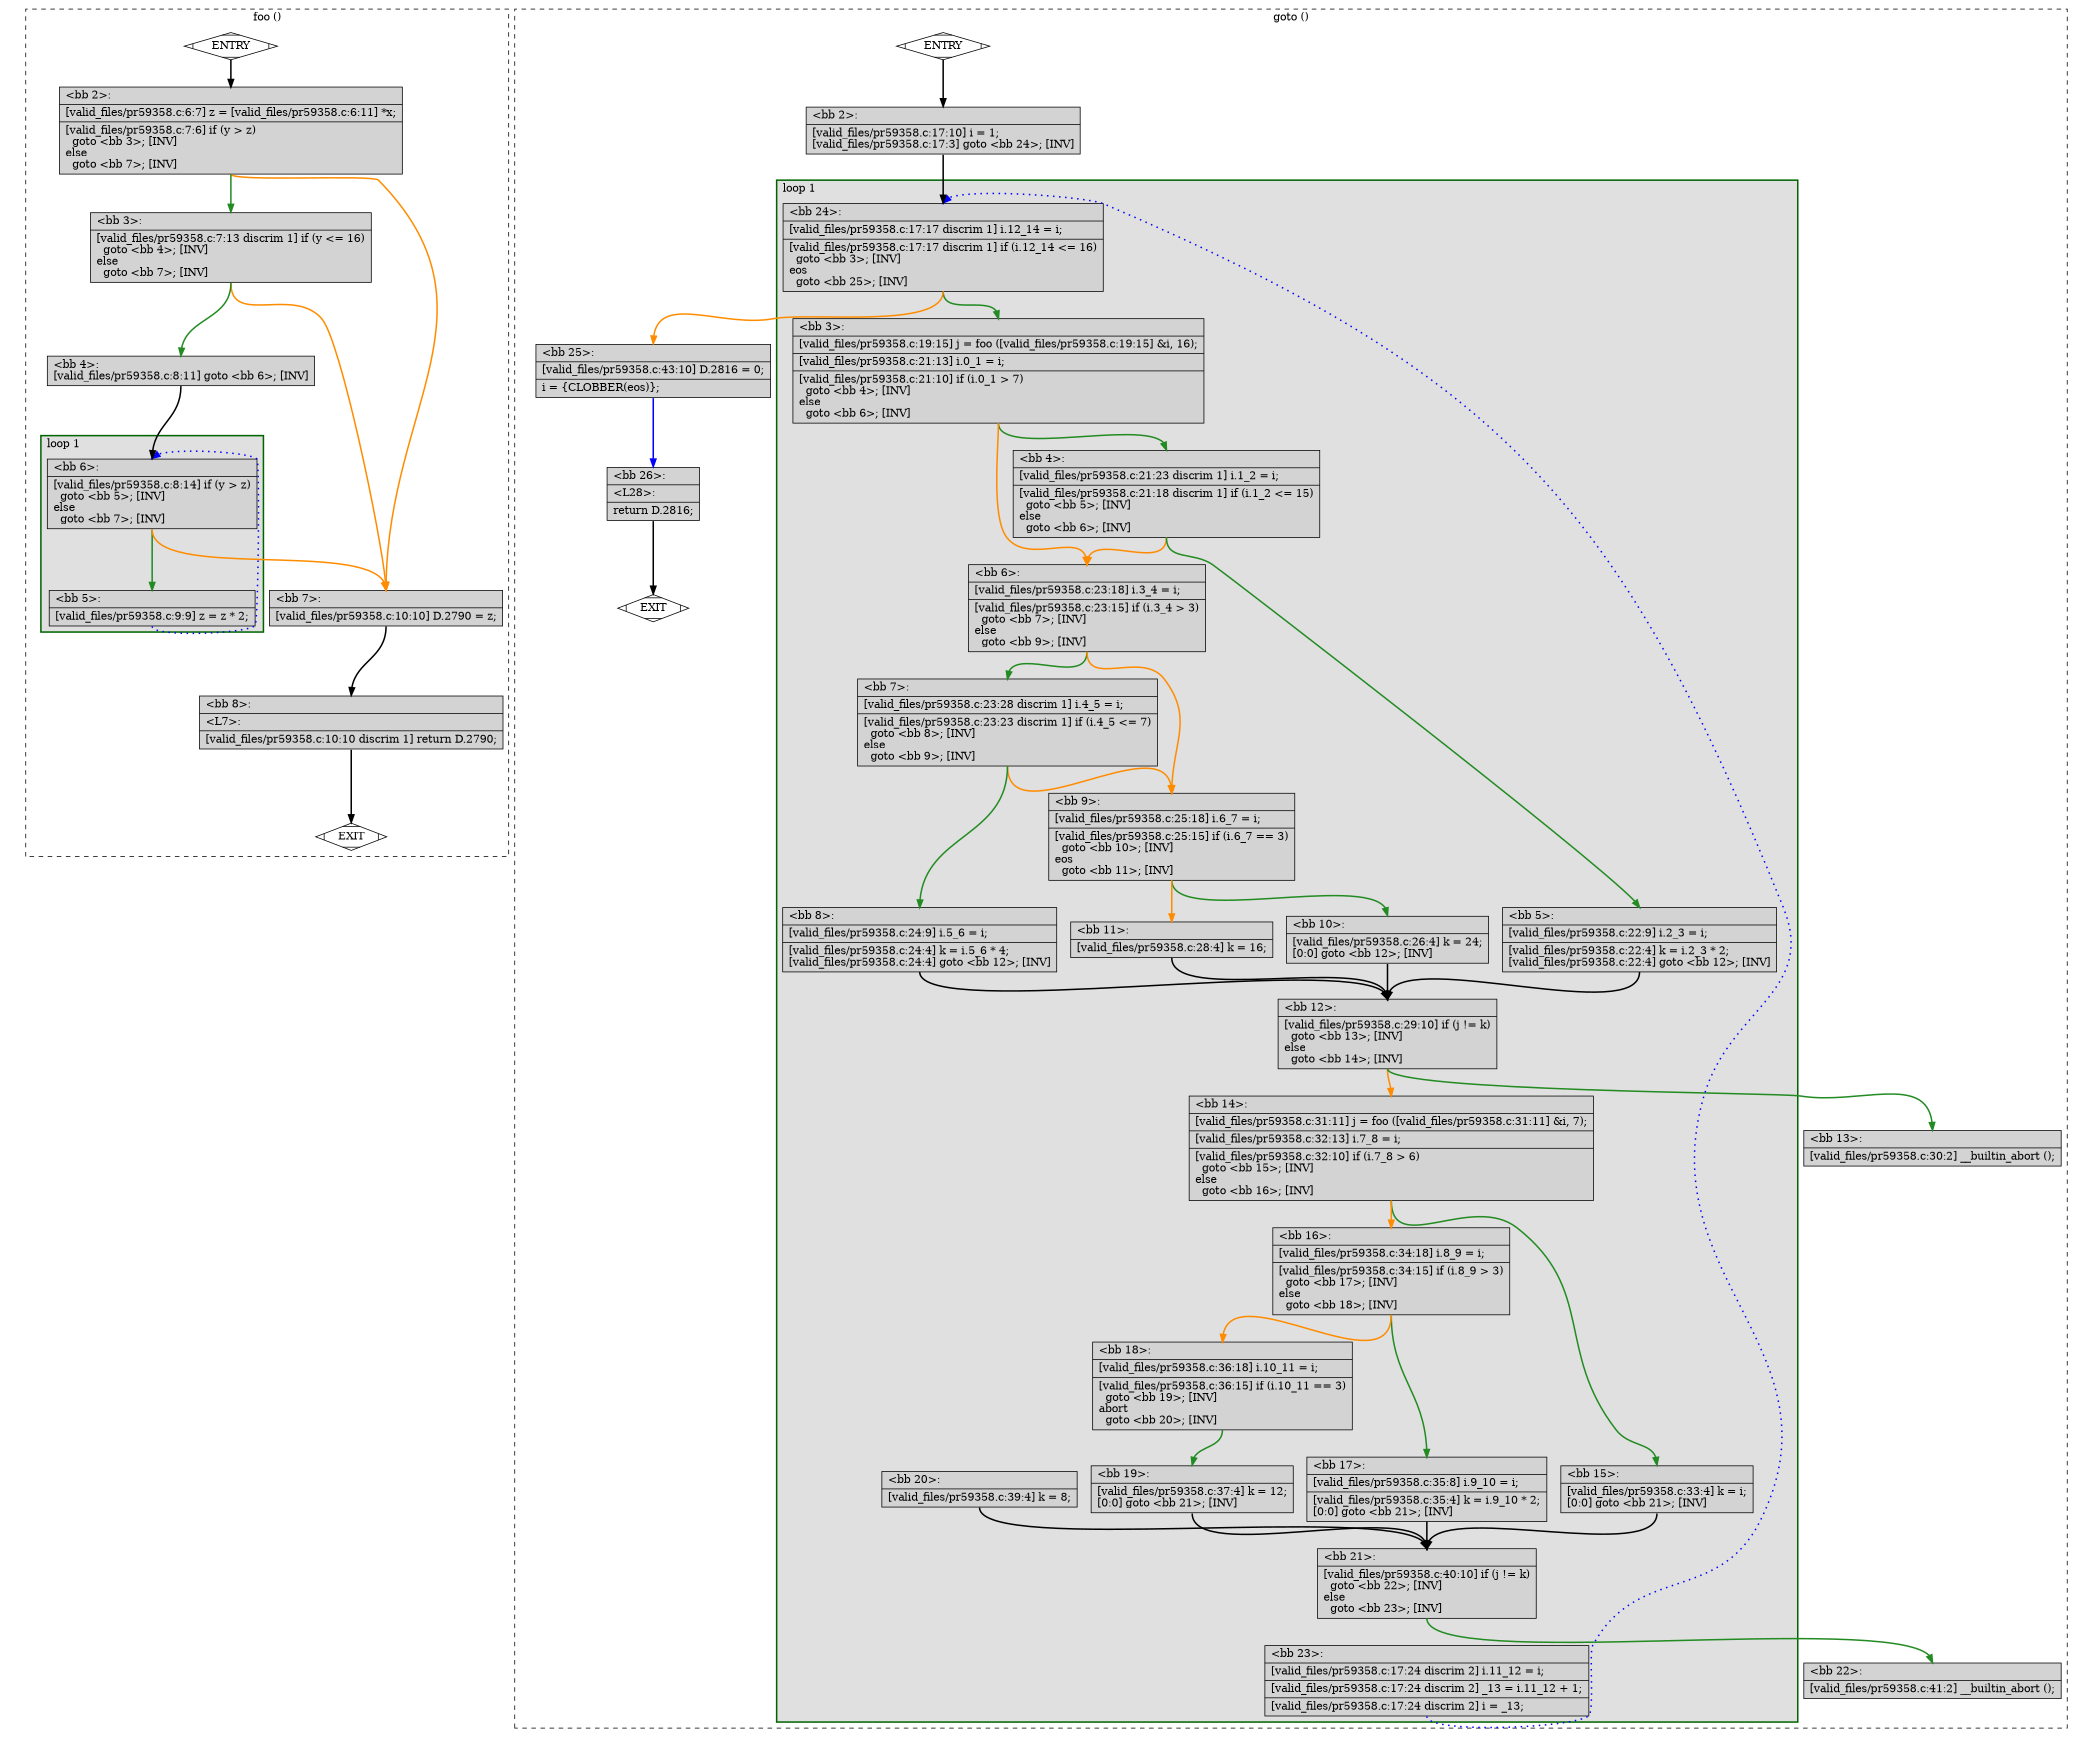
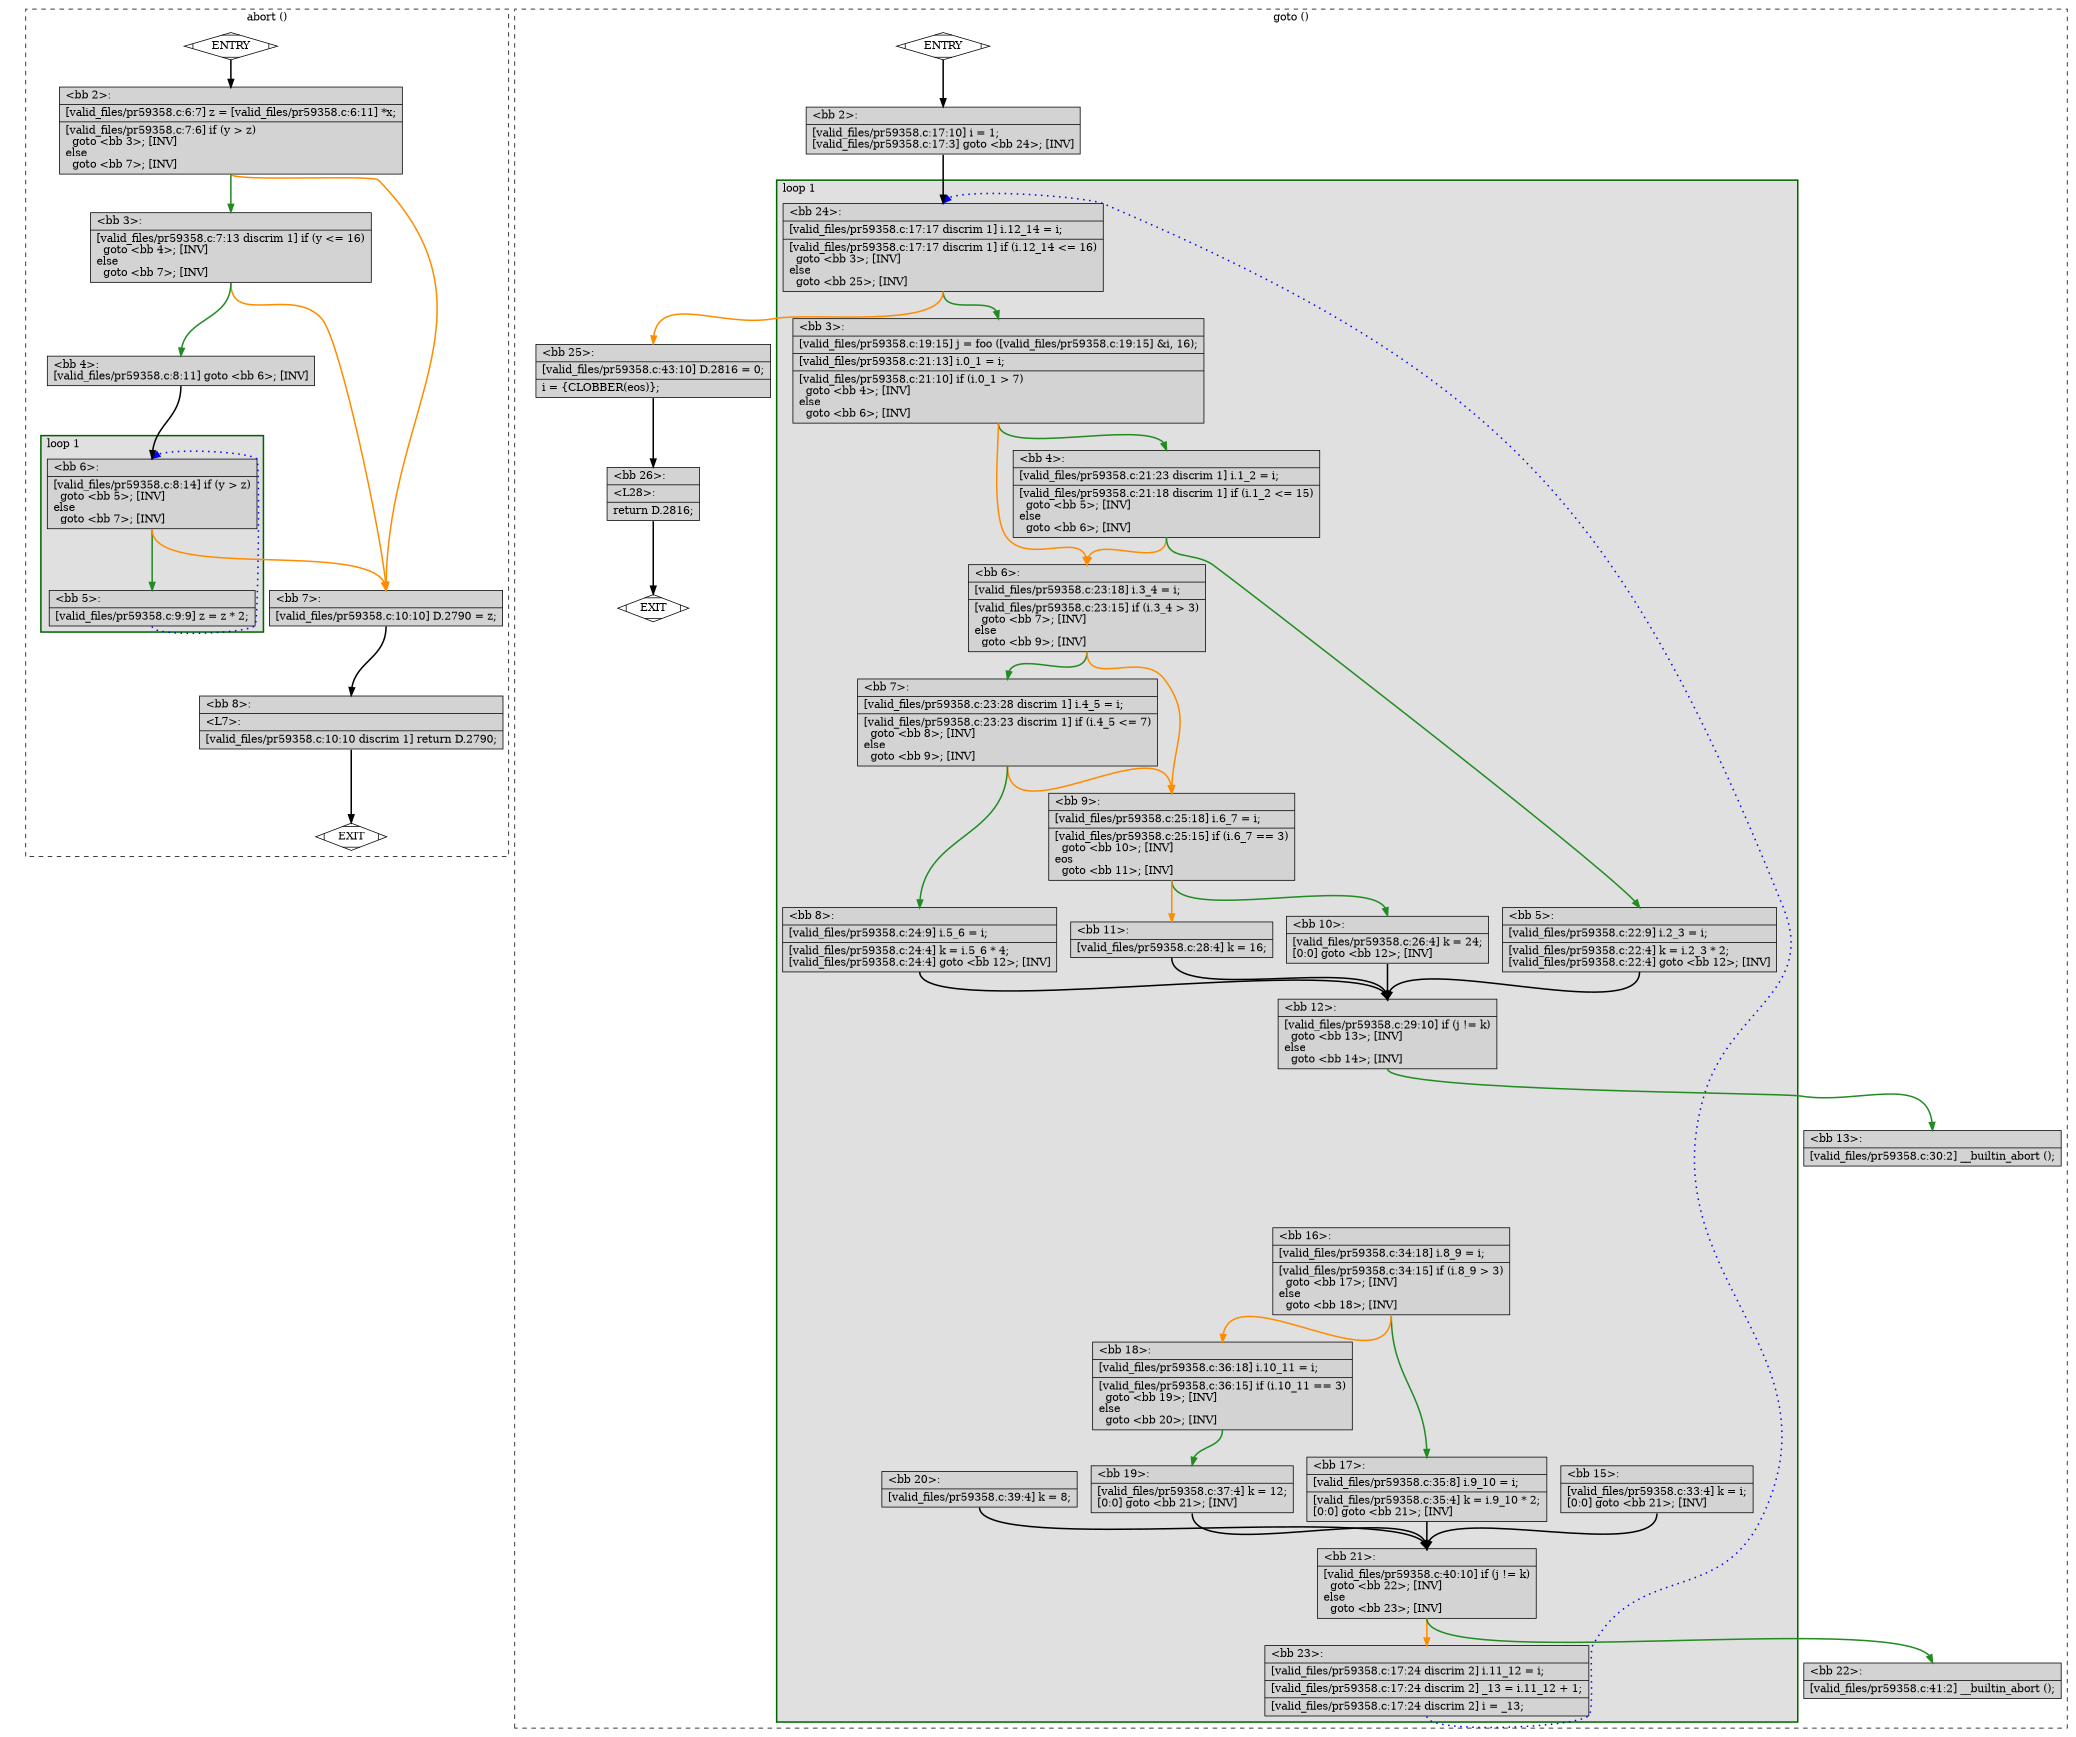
  digraph {
    node [fillcolor=lightgrey shape=record style=filled]
    edge [color=black constraint=true headport=n style="solid,bold" tailport=s weight=10]
    n1 [label="{\<bb\ 6\>:\l|[valid_files/pr59358.c:8:14]\ if\ (y\ \>\ z)\l\ \ goto\ \<bb\ 5\>;\ [INV]\lelse\l\ \ goto\ \<bb\ 7\>;\ [INV]\l}"]
    n2 [label="{\<bb\ 5\>:\l|[valid_files/pr59358.c:9:9]\ z\ =\ z\ *\ 2;\l}"]
    n3 [label="{\<bb\ 7\>:\l|[valid_files/pr59358.c:10:10]\ D.2790\ =\ z;\l}"]
    n4 [fillcolor=white label=ENTRY shape=Mdiamond]
    n5 [fillcolor=white label=EXIT shape=Mdiamond]
    n6 [label="{\<bb\ 2\>:\l|[valid_files/pr59358.c:6:7]\ z\ =\ [valid_files/pr59358.c:6:11]\ *x;\l|[valid_files/pr59358.c:7:6]\ if\ (y\ \>\ z)\l\ \ goto\ \<bb\ 3\>;\ [INV]\lelse\l\ \ goto\ \<bb\ 7\>;\ [INV]\l}"]
    n7 [label="{\<bb\ 3\>:\l|[valid_files/pr59358.c:7:13\ discrim\ 1]\ if\ (y\ \<=\ 16)\l\ \ goto\ \<bb\ 4\>;\ [INV]\lelse\l\ \ goto\ \<bb\ 7\>;\ [INV]\l}"]
    n8 [label="{\<bb\ 4\>:\l[valid_files/pr59358.c:8:11]\ goto\ \<bb\ 6\>;\ [INV]\l}"]
    n9 [label="{\<bb\ 8\>:\l|\<L7\>:\l|[valid_files/pr59358.c:10:10\ discrim\ 1]\ return\ D.2790;\l}"]
-   n10 [label="{\<bb\ 24\>:\l|[valid_files/pr59358.c:17:17\ discrim\ 1]\ i.12_14\ =\ i;\l|[valid_files/pr59358.c:17:17\ discrim\ 1]\ if\ (i.12_14\ \<=\ 16)\l\ \ goto\ \<bb\ 3\>;\ [INV]\leos\l\ \ goto\ \<bb\ 25\>;\ [INV]\l}"]
+   n10 [label="{\<bb\ 24\>:\l|[valid_files/pr59358.c:17:17\ discrim\ 1]\ i.12_14\ =\ i;\l|[valid_files/pr59358.c:17:17\ discrim\ 1]\ if\ (i.12_14\ \<=\ 16)\l\ \ goto\ \<bb\ 3\>;\ [INV]\lelse\l\ \ goto\ \<bb\ 25\>;\ [INV]\l}"]
    n11 [label="{\<bb\ 3\>:\l|[valid_files/pr59358.c:19:15]\ j\ =\ foo\ ([valid_files/pr59358.c:19:15]\ &i,\ 16);\l|[valid_files/pr59358.c:21:13]\ i.0_1\ =\ i;\l|[valid_files/pr59358.c:21:10]\ if\ (i.0_1\ \>\ 7)\l\ \ goto\ \<bb\ 4\>;\ [INV]\lelse\l\ \ goto\ \<bb\ 6\>;\ [INV]\l}"]
    n12 [label="{\<bb\ 4\>:\l|[valid_files/pr59358.c:21:23\ discrim\ 1]\ i.1_2\ =\ i;\l|[valid_files/pr59358.c:21:18\ discrim\ 1]\ if\ (i.1_2\ \<=\ 15)\l\ \ goto\ \<bb\ 5\>;\ [INV]\lelse\l\ \ goto\ \<bb\ 6\>;\ [INV]\l}"]
    n13 [label="{\<bb\ 6\>:\l|[valid_files/pr59358.c:23:18]\ i.3_4\ =\ i;\l|[valid_files/pr59358.c:23:15]\ if\ (i.3_4\ \>\ 3)\l\ \ goto\ \<bb\ 7\>;\ [INV]\lelse\l\ \ goto\ \<bb\ 9\>;\ [INV]\l}"]
    n14 [label="{\<bb\ 5\>:\l|[valid_files/pr59358.c:22:9]\ i.2_3\ =\ i;\l|[valid_files/pr59358.c:22:4]\ k\ =\ i.2_3\ *\ 2;\l[valid_files/pr59358.c:22:4]\ goto\ \<bb\ 12\>;\ [INV]\l}"]
    n15 [label="{\<bb\ 7\>:\l|[valid_files/pr59358.c:23:28\ discrim\ 1]\ i.4_5\ =\ i;\l|[valid_files/pr59358.c:23:23\ discrim\ 1]\ if\ (i.4_5\ \<=\ 7)\l\ \ goto\ \<bb\ 8\>;\ [INV]\lelse\l\ \ goto\ \<bb\ 9\>;\ [INV]\l}"]
    n16 [label="{\<bb\ 9\>:\l|[valid_files/pr59358.c:25:18]\ i.6_7\ =\ i;\l|[valid_files/pr59358.c:25:15]\ if\ (i.6_7\ ==\ 3)\l\ \ goto\ \<bb\ 10\>;\ [INV]\leos\l\ \ goto\ \<bb\ 11\>;\ [INV]\l}"]
    n17 [label="{\<bb\ 12\>:\l|[valid_files/pr59358.c:29:10]\ if\ (j\ !=\ k)\l\ \ goto\ \<bb\ 13\>;\ [INV]\lelse\l\ \ goto\ \<bb\ 14\>;\ [INV]\l}"]
    n18 [label="{\<bb\ 8\>:\l|[valid_files/pr59358.c:24:9]\ i.5_6\ =\ i;\l|[valid_files/pr59358.c:24:4]\ k\ =\ i.5_6\ *\ 4;\l[valid_files/pr59358.c:24:4]\ goto\ \<bb\ 12\>;\ [INV]\l}"]
    n19 [label="{\<bb\ 10\>:\l|[valid_files/pr59358.c:26:4]\ k\ =\ 24;\l[0:0]\ goto\ \<bb\ 12\>;\ [INV]\l}"]
    n20 [label="{\<bb\ 11\>:\l|[valid_files/pr59358.c:28:4]\ k\ =\ 16;\l}"]
-   n21 [label="{\<bb\ 14\>:\l|[valid_files/pr59358.c:31:11]\ j\ =\ foo\ ([valid_files/pr59358.c:31:11]\ &i,\ 7);\l|[valid_files/pr59358.c:32:13]\ i.7_8\ =\ i;\l|[valid_files/pr59358.c:32:10]\ if\ (i.7_8\ \>\ 6)\l\ \ goto\ \<bb\ 15\>;\ [INV]\lelse\l\ \ goto\ \<bb\ 16\>;\ [INV]\l}"]
    n22 [label="{\<bb\ 15\>:\l|[valid_files/pr59358.c:33:4]\ k\ =\ i;\l[0:0]\ goto\ \<bb\ 21\>;\ [INV]\l}"]
    n23 [label="{\<bb\ 16\>:\l|[valid_files/pr59358.c:34:18]\ i.8_9\ =\ i;\l|[valid_files/pr59358.c:34:15]\ if\ (i.8_9\ \>\ 3)\l\ \ goto\ \<bb\ 17\>;\ [INV]\lelse\l\ \ goto\ \<bb\ 18\>;\ [INV]\l}"]
    n24 [label="{\<bb\ 21\>:\l|[valid_files/pr59358.c:40:10]\ if\ (j\ !=\ k)\l\ \ goto\ \<bb\ 22\>;\ [INV]\lelse\l\ \ goto\ \<bb\ 23\>;\ [INV]\l}"]
    n25 [label="{\<bb\ 17\>:\l|[valid_files/pr59358.c:35:8]\ i.9_10\ =\ i;\l|[valid_files/pr59358.c:35:4]\ k\ =\ i.9_10\ *\ 2;\l[0:0]\ goto\ \<bb\ 21\>;\ [INV]\l}"]
-   n26 [label="{\<bb\ 18\>:\l|[valid_files/pr59358.c:36:18]\ i.10_11\ =\ i;\l|[valid_files/pr59358.c:36:15]\ if\ (i.10_11\ ==\ 3)\l\ \ goto\ \<bb\ 19\>;\ [INV]\labort\l\ \ goto\ \<bb\ 20\>;\ [INV]\l}"]
+   n26 [label="{\<bb\ 18\>:\l|[valid_files/pr59358.c:36:18]\ i.10_11\ =\ i;\l|[valid_files/pr59358.c:36:15]\ if\ (i.10_11\ ==\ 3)\l\ \ goto\ \<bb\ 19\>;\ [INV]\lelse\l\ \ goto\ \<bb\ 20\>;\ [INV]\l}"]
    n27 [label="{\<bb\ 23\>:\l|[valid_files/pr59358.c:17:24\ discrim\ 2]\ i.11_12\ =\ i;\l|[valid_files/pr59358.c:17:24\ discrim\ 2]\ _13\ =\ i.11_12\ +\ 1;\l|[valid_files/pr59358.c:17:24\ discrim\ 2]\ i\ =\ _13;\l}"]
    n28 [label="{\<bb\ 19\>:\l|[valid_files/pr59358.c:37:4]\ k\ =\ 12;\l[0:0]\ goto\ \<bb\ 21\>;\ [INV]\l}"]
    n29 [label="{\<bb\ 20\>:\l|[valid_files/pr59358.c:39:4]\ k\ =\ 8;\l}"]
    n30 [label="{\<bb\ 25\>:\l|[valid_files/pr59358.c:43:10]\ D.2816\ =\ 0;\l|i\ =\ \{CLOBBER(eos)\};\l}"]
    n31 [label="{\<bb\ 13\>:\l|[valid_files/pr59358.c:30:2]\ __builtin_abort\ ();\l}"]
    n32 [label="{\<bb\ 22\>:\l|[valid_files/pr59358.c:41:2]\ __builtin_abort\ ();\l}"]
    n33 [fillcolor=white label=ENTRY shape=Mdiamond]
    n34 [fillcolor=white label=EXIT shape=Mdiamond]
    n35 [label="{\<bb\ 2\>:\l|[valid_files/pr59358.c:17:10]\ i\ =\ 1;\l[valid_files/pr59358.c:17:3]\ goto\ \<bb\ 24\>;\ [INV]\l}"]
    n36 [label="{\<bb\ 26\>:\l|\<L28\>:\l|return\ D.2816;\l}"]
    subgraph cluster_1 {
      color=black
-     label="foo ()"
+     label="abort ()"
      style=dashed
      n3
      n4
      n5
      n6
      n7
      n8
      n9
      subgraph cluster_2 {
        color=darkgreen
        fillcolor=grey88
        label="loop 1"
        labeljust=l
        penwidth=2
        style=filled
        n1
        n2
      }
    }
    subgraph cluster_3 {
      color=black
      label="goto ()"
      style=dashed
      n30
      n31
      n32
      n33
      n34
      n35
      n36
      subgraph cluster_4 {
        color=darkgreen
        fillcolor=grey88
        label="loop 1"
        labeljust=l
        penwidth=2
        style=filled
        n10
        n11
        n12
        n13
        n14
        n15
        n16
        n17
        n18
        n19
        n20
-       n21
        n22
        n23
        n24
        n25
        n26
        n27
        n28
        n29
      }
    }
    n1 -> n2 [color=forestgreen]
    n1 -> n3 [color=darkorange]
    n2 -> n1 [color=blue constraint=false style="dotted,bold"]
    n3 -> n9 [weight=100]
    n4 -> n5 [style=invis color="" weight=""]
    n4 -> n6 [weight=100]
    n6 -> n3 [color=darkorange]
    n6 -> n7 [color=forestgreen]
    n7 -> n3 [color=darkorange]
    n7 -> n8 [color=forestgreen]
    n8 -> n1 [weight=100]
    n9 -> n5
    n10 -> n11 [color=forestgreen]
    n10 -> n30 [color=darkorange]
    n11 -> n12 [color=forestgreen]
    n11 -> n13 [color=darkorange]
    n12 -> n13 [color=darkorange]
    n12 -> n14 [color=forestgreen]
    n13 -> n15 [color=forestgreen]
    n13 -> n16 [color=darkorange]
    n14 -> n17 [weight=100]
    n15 -> n16 [color=darkorange]
    n15 -> n18 [color=forestgreen]
    n16 -> n19 [color=forestgreen]
    n16 -> n20 [color=darkorange]
-   n17 -> n21 [color=darkorange]
    n17 -> n31 [color=forestgreen]
    n18 -> n17 [weight=100]
    n19 -> n17 [weight=100]
    n20 -> n17 [weight=100]
-   n21 -> n22 [color=forestgreen]
-   n21 -> n23 [color=darkorange]
    n22 -> n24 [weight=100]
    n23 -> n25 [color=forestgreen]
    n23 -> n26 [color=darkorange]
+   n24 -> n27 [color=darkorange]
    n24 -> n32 [color=forestgreen]
    n25 -> n24 [weight=100]
    n26 -> n28 [color=forestgreen]
    n27 -> n10 [color=blue constraint=false style="dotted,bold"]
    n28 -> n24 [weight=100]
    n29 -> n24 [weight=100]
-   n30 -> n36 [color=blue weight=100]
+   n30 -> n36 [weight=100]
    n33 -> n34 [style=invis color="" weight=""]
    n33 -> n35 [weight=100]
    n35 -> n10 [weight=100]
    n36 -> n34
  }
